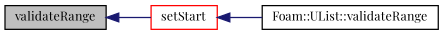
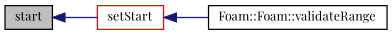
  digraph {
    fontname="Playfair Display"
    rankdir=LR
    node [color=black fontname="Playfair Display" fontsize=10 shape=record]
    edge [color=midnightblue dir=back fontname="Playfair Display" fontsize=10 labelfontname=Helvetica labelfontsize=10 style=solid]
-   n1 [fillcolor=grey75 fontcolor=black height=0.2 label=validateRange style=filled width=0.4]
+   n1 [fillcolor=grey75 fontcolor=black height=0.2 label=start style=filled width=0.4]
    n2 [color=red height=0.2 label=setStart width=0.4]
-   n3 [height=0.2 label="Foam::UList::validateRange" width=0.4]
+   n3 [height=0.2 label="Foam::Foam::validateRange" width=0.4]
    n1 -> n2
    n2 -> n3
  }
